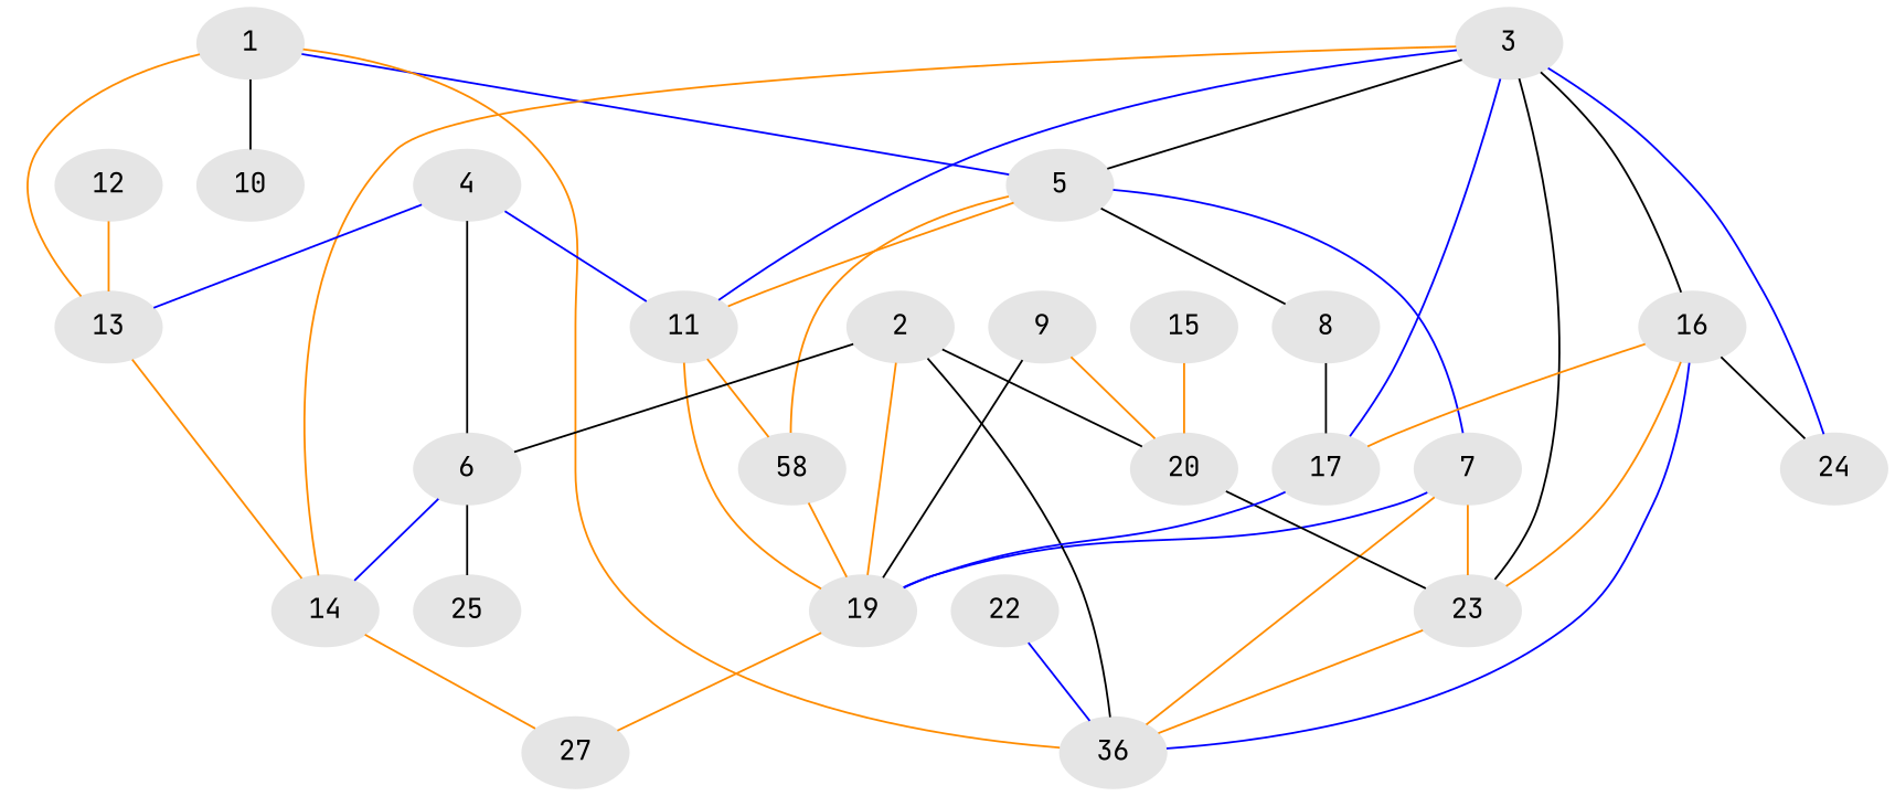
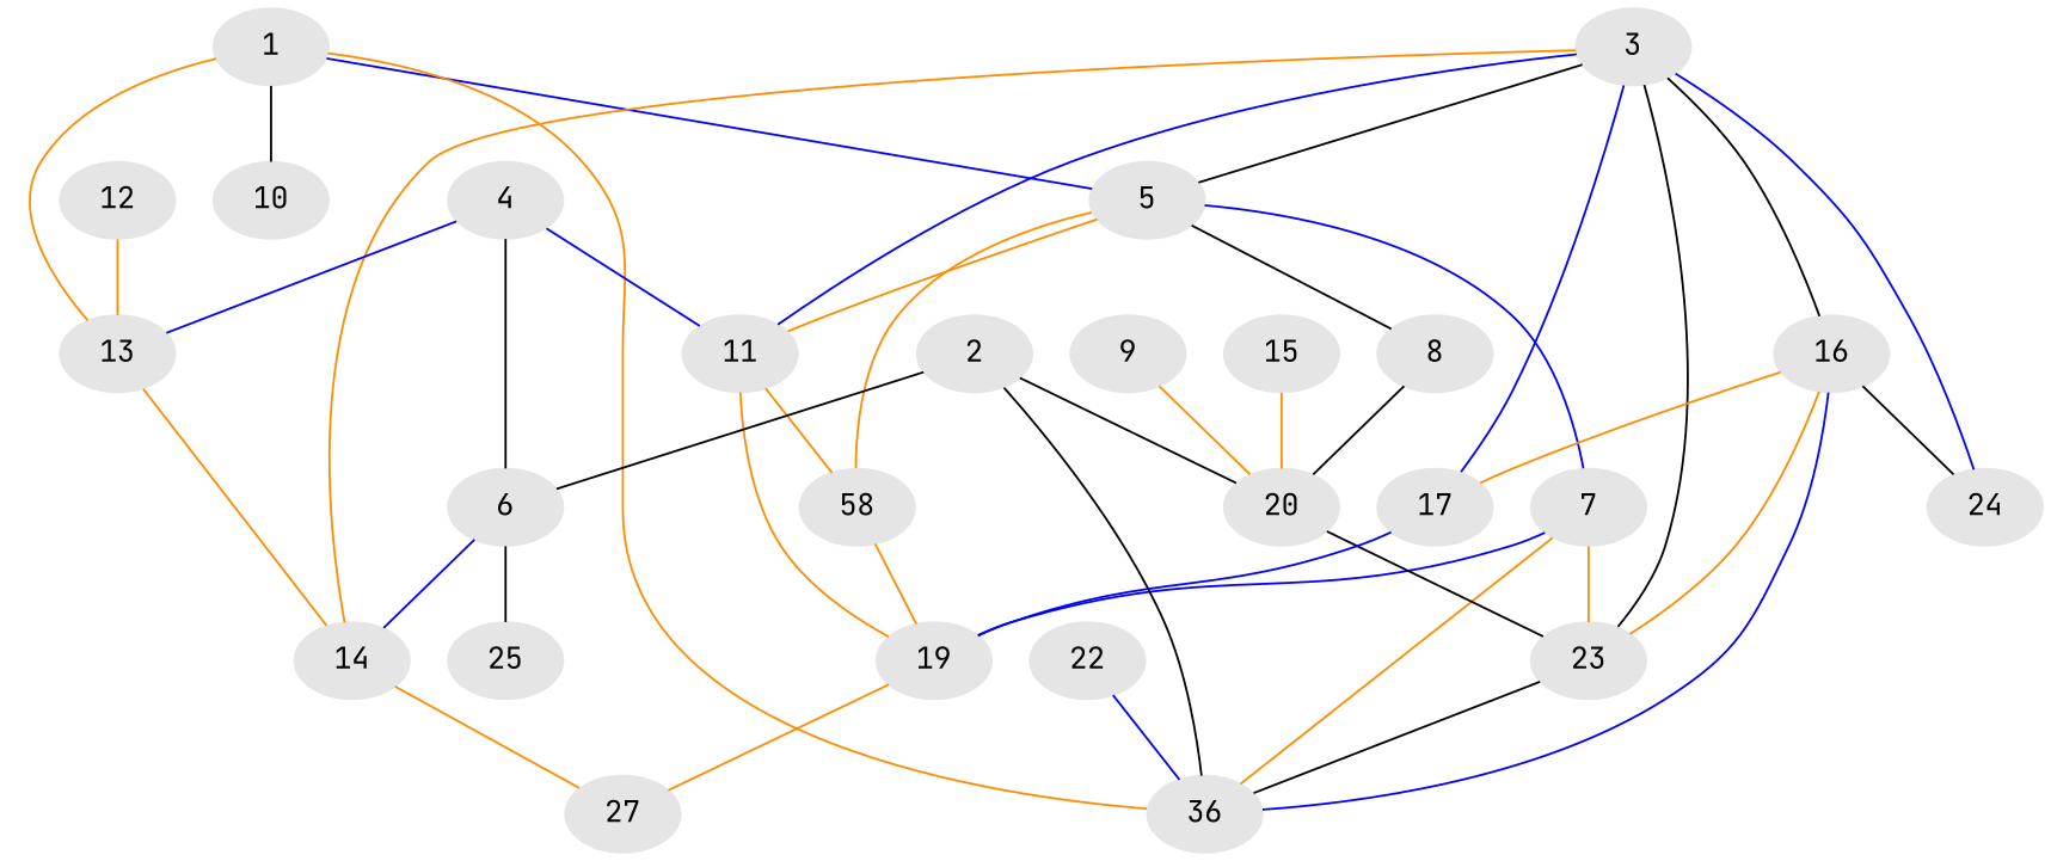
  graph {
    fontname="JetBrains Mono"
    node [color=gray90 fontname="JetBrains Mono" style=filled]
    edge [color=darkorange fontname="JetBrains Mono" weight=1.0]
    1
    5
    10
    13
    n5 [label=36]
    11
    7
    8
    n9 [label=58]
    14
    15
    20
    2
    6
    19
    25
    27
    23
    3
    16
    17
    24
    4
    9
    12
    22
    1 -- 5 [color=blue]
    1 -- 10 [color=black]
    1 -- 13 [weight=2.0]
    1 -- n5
    5 -- 11
    5 -- 7 [color=blue]
    5 -- 8 [color=black]
    5 -- n9
    13 -- 14
    11 -- n9
    11 -- 19
    7 -- n5
    7 -- 19 [color=blue]
    7 -- 23
-   8 -- 17 [color=black]
+   8 -- 20 [color=black]
    n9 -- 19
    14 -- 27
    15 -- 20
    20 -- 23 [color=black]
    2 -- n5 [color=black]
    2 -- 20 [color=black]
    2 -- 6 [color=black]
-   2 -- 19 [weight=2.0]
    6 -- 14 [color=blue]
    6 -- 25 [color=black]
    19 -- 27
-   23 -- n5
+   23 -- n5 [color=black]
    3 -- 5 [color=black]
    3 -- 11 [color=blue]
    3 -- 14
    3 -- 23 [color=black]
    3 -- 16 [color=black]
    3 -- 17 [color=blue]
    3 -- 24 [color=blue]
    16 -- n5 [color=blue]
    16 -- 23
    16 -- 17
    16 -- 24 [color=black]
    17 -- 19 [color=blue]
    4 -- 13 [color=blue]
    4 -- 11 [color=blue]
    4 -- 6 [color=black]
    9 -- 20
-   9 -- 19 [color=black]
    12 -- 13
    22 -- n5 [color=blue weight=2.0]
  }
